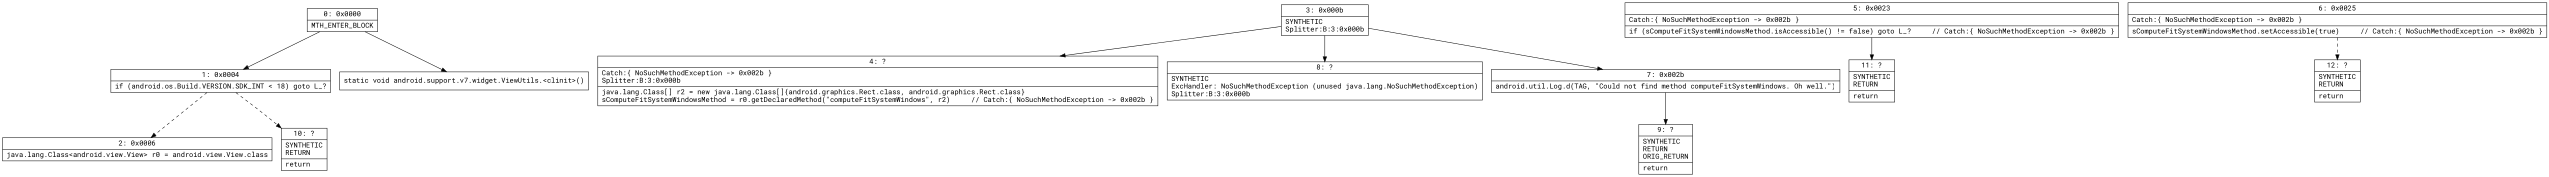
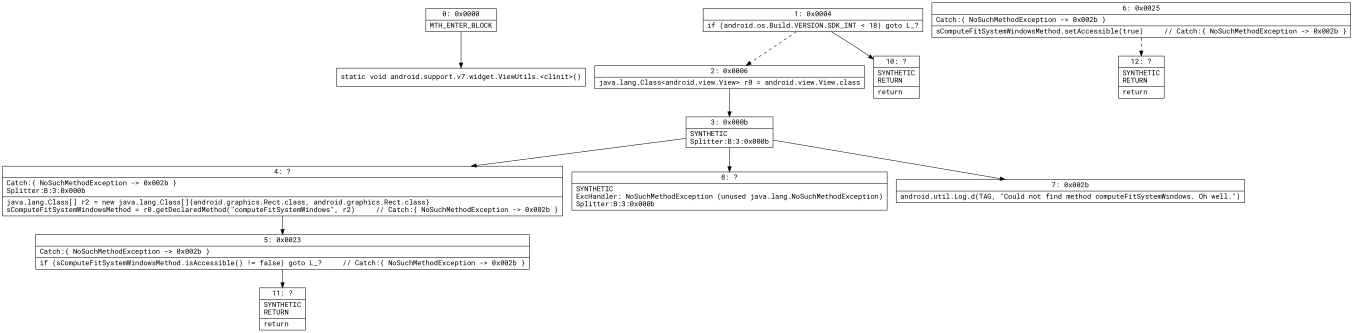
  digraph {
    fontname="Roboto Mono"
    node [fontname="Roboto Mono" shape=record]
    edge [fontname="Roboto Mono"]
    n1 [label="{0\:\ 0x0000|MTH_ENTER_BLOCK\l}"]
    n2 [label="{1\:\ 0x0004|if (android.os.Build.VERSION.SDK_INT \< 18) goto L_?\l}"]
    n3 [label="{static void android.support.v7.widget.ViewUtils.\<clinit\>() }"]
    n4 [label="{2\:\ 0x0006|java.lang.Class\<android.view.View\> r0 = android.view.View.class\l}"]
    n5 [label="{10\:\ ?|SYNTHETIC\lRETURN\l|return\l}"]
    n6 [label="{3\:\ 0x000b|SYNTHETIC\lSplitter:B:3:0x000b\l}"]
    n7 [label="{4\:\ ?|Catch:\{ NoSuchMethodException \-\> 0x002b \}\lSplitter:B:3:0x000b\l|java.lang.Class[] r2 = new java.lang.Class[]\{android.graphics.Rect.class, android.graphics.Rect.class\}\lsComputeFitSystemWindowsMethod = r0.getDeclaredMethod(\"computeFitSystemWindows\", r2)     \/\/ Catch:\{ NoSuchMethodException \-\> 0x002b \}\l}"]
    n8 [label="{8\:\ ?|SYNTHETIC\lExcHandler: NoSuchMethodException (unused java.lang.NoSuchMethodException)\lSplitter:B:3:0x000b\l}"]
    n9 [label="{7\:\ 0x002b|android.util.Log.d(TAG, \"Could not find method computeFitSystemWindows. Oh well.\")\l}"]
    n10 [label="{5\:\ 0x0023|Catch:\{ NoSuchMethodException \-\> 0x002b \}\l|if (sComputeFitSystemWindowsMethod.isAccessible() != false) goto L_?     \/\/ Catch:\{ NoSuchMethodException \-\> 0x002b \}\l}"]
    n11 [label="{11\:\ ?|SYNTHETIC\lRETURN\l|return\l}"]
    n12 [label="{6\:\ 0x0025|Catch:\{ NoSuchMethodException \-\> 0x002b \}\l|sComputeFitSystemWindowsMethod.setAccessible(true)     \/\/ Catch:\{ NoSuchMethodException \-\> 0x002b \}\l}"]
    n13 [label="{12\:\ ?|SYNTHETIC\lRETURN\l|return\l}"]
-   n14 [label="{9\:\ ?|SYNTHETIC\lRETURN\lORIG_RETURN\l|return\l}"]
-   n1 -> n2
    n1 -> n3
    n2 -> n4 [style=dashed]
-   n2 -> n5 [style=dashed]
+   n2 -> n5
+   n4 -> n6
    n6 -> n7
    n6 -> n8
    n6 -> n9
-   n9 -> n14
+   n7 -> n10
    n10 -> n11
    n12 -> n13 [style=dashed]
  }
